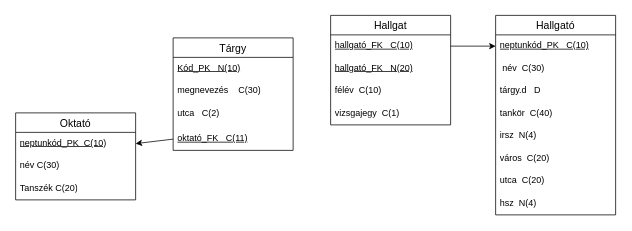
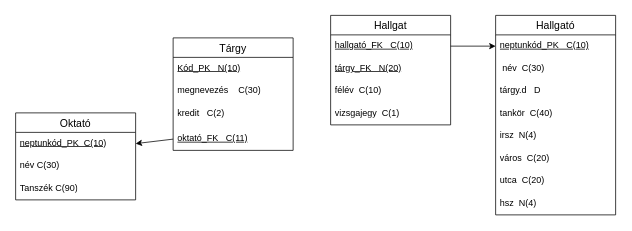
  <mxCell id="0" />
  <mxCell id="1" parent="0" />
  <mxCell id="2" value="Oktató" style="swimlane;fontStyle=0;childLayout=stackLayout;horizontal=1;startSize=26;horizontalStack=0;resizeParent=1;resizeParentMax=0;resizeLast=0;collapsible=1;marginBottom=0;align=center;fontSize=14;" vertex="1" parent="1"><mxGeometry x="20" y="150" width="160" height="116" as="geometry" /></mxCell>
  <mxCell id="3" value="&lt;u&gt;neptunkód_PK&amp;nbsp; C(10)&lt;/u&gt;" style="text;strokeColor=none;fillColor=none;spacingLeft=4;spacingRight=4;overflow=hidden;rotatable=0;points=[[0,0.5],[1,0.5]];portConstraint=eastwest;fontSize=12;whiteSpace=wrap;html=1;" vertex="1" parent="2"><mxGeometry y="26" width="160" height="30" as="geometry" /></mxCell>
  <mxCell id="4" value="név C(30)" style="text;strokeColor=none;fillColor=none;spacingLeft=4;spacingRight=4;overflow=hidden;rotatable=0;points=[[0,0.5],[1,0.5]];portConstraint=eastwest;fontSize=12;whiteSpace=wrap;html=1;" vertex="1" parent="2"><mxGeometry y="56" width="160" height="30" as="geometry" /></mxCell>
- <mxCell id="5" value="Tanszék C(20)" style="text;strokeColor=none;fillColor=none;spacingLeft=4;spacingRight=4;overflow=hidden;rotatable=0;points=[[0,0.5],[1,0.5]];portConstraint=eastwest;fontSize=12;whiteSpace=wrap;html=1;" vertex="1" parent="2"><mxGeometry y="86" width="160" height="30" as="geometry" /></mxCell>
+ <mxCell id="5" value="Tanszék C(90)" style="text;strokeColor=none;fillColor=none;spacingLeft=4;spacingRight=4;overflow=hidden;rotatable=0;points=[[0,0.5],[1,0.5]];portConstraint=eastwest;fontSize=12;whiteSpace=wrap;html=1;" vertex="1" parent="2"><mxGeometry y="86" width="160" height="30" as="geometry" /></mxCell>
  <mxCell id="6" value="Tárgy" style="swimlane;fontStyle=0;childLayout=stackLayout;horizontal=1;startSize=26;horizontalStack=0;resizeParent=1;resizeParentMax=0;resizeLast=0;collapsible=1;marginBottom=0;align=center;fontSize=14;" vertex="1" parent="1"><mxGeometry x="230" y="50" width="160" height="150" as="geometry" /></mxCell>
  <mxCell id="7" value="&lt;u&gt;Kód_PK&amp;nbsp; &amp;nbsp;N(10)&lt;/u&gt;" style="text;strokeColor=none;fillColor=none;spacingLeft=4;spacingRight=4;overflow=hidden;rotatable=0;points=[[0,0.5],[1,0.5]];portConstraint=eastwest;fontSize=12;whiteSpace=wrap;html=1;" vertex="1" parent="6"><mxGeometry y="26" width="160" height="30" as="geometry" /></mxCell>
  <mxCell id="8" value="megnevezés&amp;nbsp; &amp;nbsp; C(30)" style="text;strokeColor=none;fillColor=none;spacingLeft=4;spacingRight=4;overflow=hidden;rotatable=0;points=[[0,0.5],[1,0.5]];portConstraint=eastwest;fontSize=12;whiteSpace=wrap;html=1;" vertex="1" parent="6"><mxGeometry y="56" width="160" height="30" as="geometry" /></mxCell>
- <mxCell id="9" value="utca&amp;nbsp; &amp;nbsp;C(2)" style="text;strokeColor=none;fillColor=none;spacingLeft=4;spacingRight=4;overflow=hidden;rotatable=0;points=[[0,0.5],[1,0.5]];portConstraint=eastwest;fontSize=12;whiteSpace=wrap;html=1;" vertex="1" parent="6"><mxGeometry y="86" width="160" height="34" as="geometry" /></mxCell>
+ <mxCell id="9" value="kredit&amp;nbsp; &amp;nbsp;C(2)" style="text;strokeColor=none;fillColor=none;spacingLeft=4;spacingRight=4;overflow=hidden;rotatable=0;points=[[0,0.5],[1,0.5]];portConstraint=eastwest;fontSize=12;whiteSpace=wrap;html=1;" vertex="1" parent="6"><mxGeometry y="86" width="160" height="34" as="geometry" /></mxCell>
  <mxCell id="10" value="&lt;u&gt;oktató_FK&amp;nbsp; &amp;nbsp;C(11)&lt;/u&gt;" style="text;strokeColor=none;fillColor=none;spacingLeft=4;spacingRight=4;overflow=hidden;rotatable=0;points=[[0,0.5],[1,0.5]];portConstraint=eastwest;fontSize=12;whiteSpace=wrap;html=1;" vertex="1" parent="6"><mxGeometry y="120" width="160" height="30" as="geometry" /></mxCell>
  <mxCell id="11" value="Hallgat" style="swimlane;fontStyle=0;childLayout=stackLayout;horizontal=1;startSize=26;horizontalStack=0;resizeParent=1;resizeParentMax=0;resizeLast=0;collapsible=1;marginBottom=0;align=center;fontSize=14;" vertex="1" parent="1"><mxGeometry x="440" y="20" width="160" height="146" as="geometry" /></mxCell>
  <mxCell id="12" value="&lt;u&gt;hallgató_FK&amp;nbsp; &amp;nbsp;C(10)&lt;/u&gt;" style="text;strokeColor=none;fillColor=none;spacingLeft=4;spacingRight=4;overflow=hidden;rotatable=0;points=[[0,0.5],[1,0.5]];portConstraint=eastwest;fontSize=12;whiteSpace=wrap;html=1;" vertex="1" parent="11"><mxGeometry y="26" width="160" height="30" as="geometry" /></mxCell>
- <mxCell id="13" value="&lt;u&gt;hallgató_FK&amp;nbsp; &amp;nbsp;N(20)&lt;/u&gt;" style="text;strokeColor=none;fillColor=none;spacingLeft=4;spacingRight=4;overflow=hidden;rotatable=0;points=[[0,0.5],[1,0.5]];portConstraint=eastwest;fontSize=12;whiteSpace=wrap;html=1;" vertex="1" parent="11"><mxGeometry y="56" width="160" height="30" as="geometry" /></mxCell>
+ <mxCell id="13" value="&lt;u&gt;tárgy_FK&amp;nbsp; &amp;nbsp;N(20)&lt;/u&gt;" style="text;strokeColor=none;fillColor=none;spacingLeft=4;spacingRight=4;overflow=hidden;rotatable=0;points=[[0,0.5],[1,0.5]];portConstraint=eastwest;fontSize=12;whiteSpace=wrap;html=1;" vertex="1" parent="11"><mxGeometry y="56" width="160" height="30" as="geometry" /></mxCell>
  <mxCell id="14" value="félév&amp;nbsp; C(10)" style="text;strokeColor=none;fillColor=none;spacingLeft=4;spacingRight=4;overflow=hidden;rotatable=0;points=[[0,0.5],[1,0.5]];portConstraint=eastwest;fontSize=12;whiteSpace=wrap;html=1;" vertex="1" parent="11"><mxGeometry y="86" width="160" height="30" as="geometry" /></mxCell>
  <mxCell id="15" value="vizsgajegy&amp;nbsp; C(1)" style="text;strokeColor=none;fillColor=none;spacingLeft=4;spacingRight=4;overflow=hidden;rotatable=0;points=[[0,0.5],[1,0.5]];portConstraint=eastwest;fontSize=12;whiteSpace=wrap;html=1;" vertex="1" parent="11"><mxGeometry y="116" width="160" height="30" as="geometry" /></mxCell>
  <mxCell id="16" value="Hallgató" style="swimlane;fontStyle=0;childLayout=stackLayout;horizontal=1;startSize=26;horizontalStack=0;resizeParent=1;resizeParentMax=0;resizeLast=0;collapsible=1;marginBottom=0;align=center;fontSize=14;" vertex="1" parent="1"><mxGeometry x="660" y="20" width="160" height="266" as="geometry" /></mxCell>
  <mxCell id="17" value="&lt;u&gt;neptunkód_PK&amp;nbsp; &amp;nbsp;C(10)&lt;/u&gt;" style="text;strokeColor=none;fillColor=none;spacingLeft=4;spacingRight=4;overflow=hidden;rotatable=0;points=[[0,0.5],[1,0.5]];portConstraint=eastwest;fontSize=12;whiteSpace=wrap;html=1;" vertex="1" parent="16"><mxGeometry y="26" width="160" height="30" as="geometry" /></mxCell>
  <mxCell id="18" value="&amp;nbsp;név&amp;nbsp; C(30)" style="text;strokeColor=none;fillColor=none;spacingLeft=4;spacingRight=4;overflow=hidden;rotatable=0;points=[[0,0.5],[1,0.5]];portConstraint=eastwest;fontSize=12;whiteSpace=wrap;html=1;" vertex="1" parent="16"><mxGeometry y="56" width="160" height="30" as="geometry" /></mxCell>
  <mxCell id="19" value="tárgy.d&amp;nbsp; &amp;nbsp;D" style="text;strokeColor=none;fillColor=none;spacingLeft=4;spacingRight=4;overflow=hidden;rotatable=0;points=[[0,0.5],[1,0.5]];portConstraint=eastwest;fontSize=12;whiteSpace=wrap;html=1;" vertex="1" parent="16"><mxGeometry y="86" width="160" height="30" as="geometry" /></mxCell>
  <mxCell id="20" value="tankör&amp;nbsp; C(40)" style="text;strokeColor=none;fillColor=none;spacingLeft=4;spacingRight=4;overflow=hidden;rotatable=0;points=[[0,0.5],[1,0.5]];portConstraint=eastwest;fontSize=12;whiteSpace=wrap;html=1;" vertex="1" parent="16"><mxGeometry y="116" width="160" height="30" as="geometry" /></mxCell>
  <mxCell id="21" value="irsz&amp;nbsp; N(4)" style="text;strokeColor=none;fillColor=none;spacingLeft=4;spacingRight=4;overflow=hidden;rotatable=0;points=[[0,0.5],[1,0.5]];portConstraint=eastwest;fontSize=12;whiteSpace=wrap;html=1;" vertex="1" parent="16"><mxGeometry y="146" width="160" height="30" as="geometry" /></mxCell>
  <mxCell id="22" value="város&amp;nbsp; C(20)" style="text;strokeColor=none;fillColor=none;spacingLeft=4;spacingRight=4;overflow=hidden;rotatable=0;points=[[0,0.5],[1,0.5]];portConstraint=eastwest;fontSize=12;whiteSpace=wrap;html=1;" vertex="1" parent="16"><mxGeometry y="176" width="160" height="30" as="geometry" /></mxCell>
  <mxCell id="23" value="utca&amp;nbsp; C(20)" style="text;strokeColor=none;fillColor=none;spacingLeft=4;spacingRight=4;overflow=hidden;rotatable=0;points=[[0,0.5],[1,0.5]];portConstraint=eastwest;fontSize=12;whiteSpace=wrap;html=1;" vertex="1" parent="16"><mxGeometry y="206" width="160" height="30" as="geometry" /></mxCell>
  <mxCell id="24" value="hsz&amp;nbsp; N(4)" style="text;strokeColor=none;fillColor=none;spacingLeft=4;spacingRight=4;overflow=hidden;rotatable=0;points=[[0,0.5],[1,0.5]];portConstraint=eastwest;fontSize=12;whiteSpace=wrap;html=1;" vertex="1" parent="16"><mxGeometry y="236" width="160" height="30" as="geometry" /></mxCell>
  <mxCell id="25" value="" style="endArrow=classic;html=1;rounded=0;exitX=0;exitY=0.5;exitDx=0;exitDy=0;entryX=1;entryY=0.5;entryDx=0;entryDy=0;" edge="1" parent="1" source="10" target="3"><mxGeometry width="50" height="50" relative="1" as="geometry"><mxPoint x="430" y="340" as="sourcePoint" /><mxPoint x="480" y="290" as="targetPoint" /></mxGeometry></mxCell>
  <mxCell id="26" value="" style="endArrow=classic;html=1;rounded=0;exitX=1;exitY=0.5;exitDx=0;exitDy=0;entryX=0;entryY=0.5;entryDx=0;entryDy=0;" edge="1" parent="1" source="12" target="17"><mxGeometry width="50" height="50" relative="1" as="geometry"><mxPoint x="430" y="340" as="sourcePoint" /><mxPoint x="480" y="290" as="targetPoint" /></mxGeometry></mxCell>
